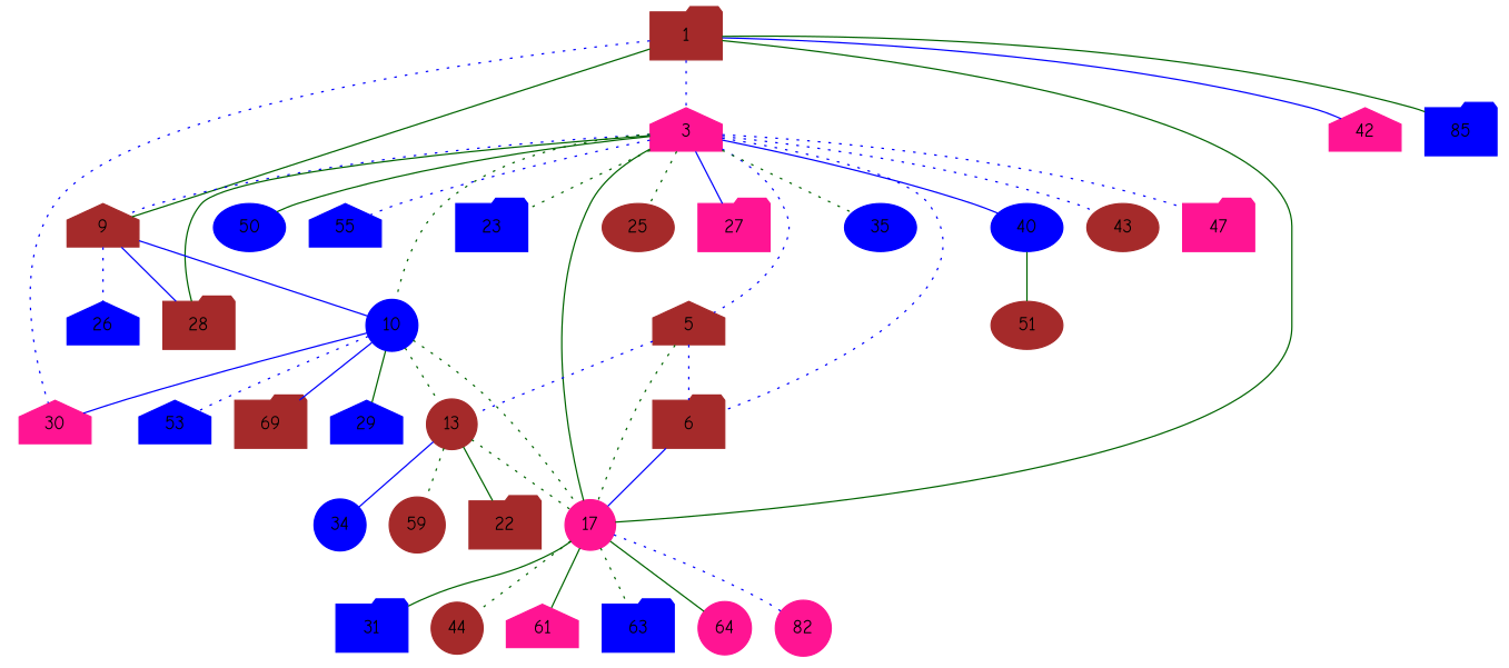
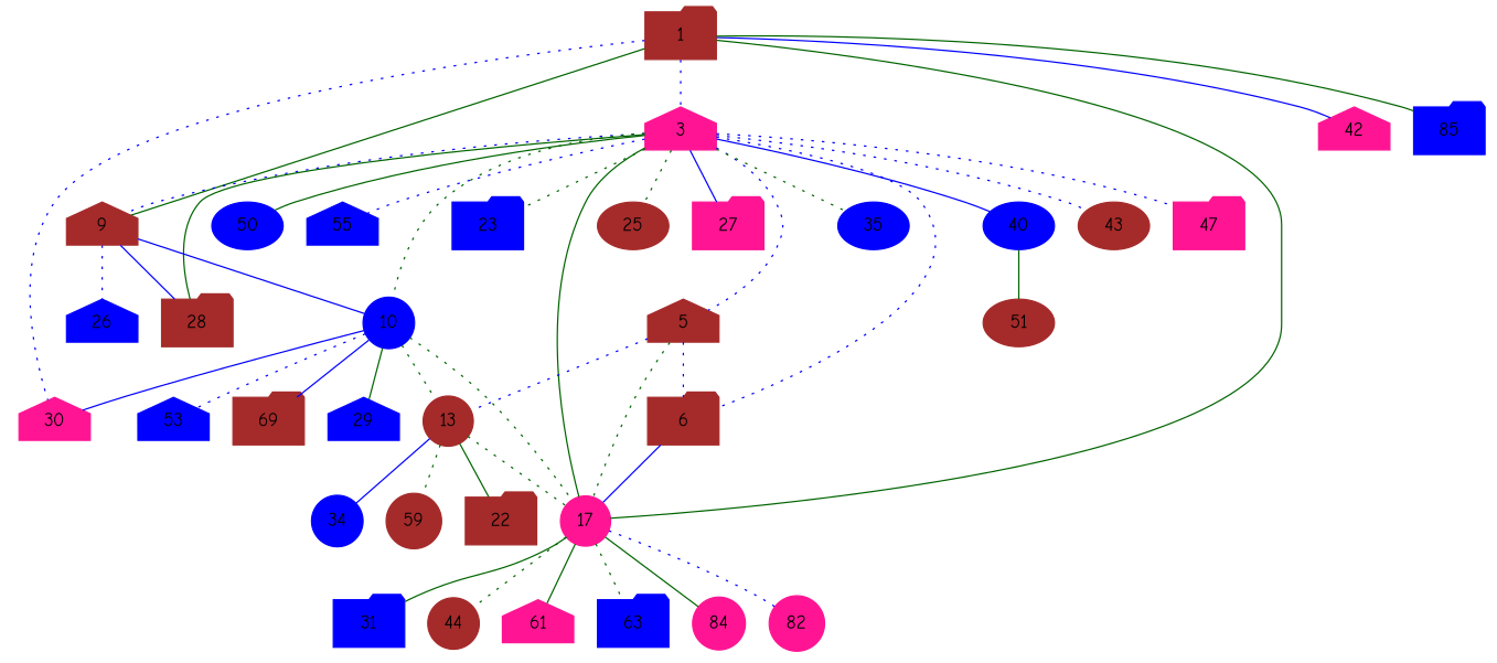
  graph {
    fontname="Comic Neue"
    node [color=brown fontname="Comic Neue" shape=folder style=filled]
    edge [color=darkgreen fontname="Comic Neue" style=dotted]
    1 [super="+2"]
    3 [color=deeppink shape=house super="+7+4+46"]
    9 [shape=house super="+78"]
    17 [color=deeppink shape=circle super="+20+18+74+89+41+54+33"]
    30 [color=deeppink shape=house]
    42 [color=deeppink shape=house]
    85 [color=blue]
    5 [shape=house super="+8"]
    6 [super="+56"]
    10 [color=blue shape=circle super="+12+16+37+24+11"]
    23 [color=blue]
    25 [shape=ellipse super="+62+81"]
    27 [color=deeppink]
    28 [super="+80+38"]
    35 [color=blue shape=ellipse]
    40 [color=blue shape=ellipse super="+65"]
    43 [shape=ellipse]
    47 [color=deeppink]
    50 [color=blue shape=ellipse]
    55 [color=blue shape=house]
    26 [color=blue shape=house super="+39+88"]
    31 [color=blue]
    44 [shape=circle]
    61 [color=deeppink shape=house]
    63 [color=blue super="+79"]
-   64 [color=deeppink shape=circle]
+   64 [color=deeppink shape=circle label=84]
    82 [color=deeppink shape=circle]
    13 [shape=circle super="+14+15+72"]
    29 [color=blue shape=house]
    53 [color=blue shape=house super="+60"]
    69
    51 [shape=ellipse]
    22
    34 [color=blue shape=circle super="+58+75+57"]
    59 [shape=circle]
    1 -- 3 [color=blue weight=4]
    1 -- 9 [style=solid]
    1 -- 17 [style=solid]
    1 -- 30 [color=blue]
    1 -- 42 [color=blue style=solid]
    1 -- 85 [style=solid]
    3 -- 9 [color=blue]
    3 -- 17 [style=solid]
    3 -- 5 [color=blue weight=2]
    3 -- 6 [color=blue]
    3 -- 10 [weight=2]
    3 -- 23
    3 -- 25
    3 -- 27 [color=blue style=solid]
    3 -- 28 [style=solid]
    3 -- 35
    3 -- 40 [color=blue style=solid]
    3 -- 43 [color=blue]
    3 -- 47 [color=blue]
    3 -- 50 [style=solid]
    3 -- 55 [color=blue]
    9 -- 10 [color=blue style=solid weight=3]
    9 -- 28 [color=blue style=solid]
    9 -- 26 [color=blue]
    17 -- 31 [style=solid]
    17 -- 44
    17 -- 61 [style=solid]
    17 -- 63
    17 -- 64 [style=solid]
    17 -- 82 [color=blue]
    5 -- 17
    5 -- 6 [color=blue weight=2]
    5 -- 13 [color=blue weight=2]
    6 -- 17 [color=blue style=solid weight=2]
    10 -- 17
    10 -- 30 [color=blue style=solid]
    10 -- 13 [weight=4]
    10 -- 29 [style=solid]
    10 -- 53 [color=blue]
    10 -- 69 [color=blue style=solid]
    40 -- 51 [style=solid]
    13 -- 17 [weight=3]
    13 -- 22 [style=solid]
    13 -- 34 [color=blue style=solid]
    13 -- 59
  }
